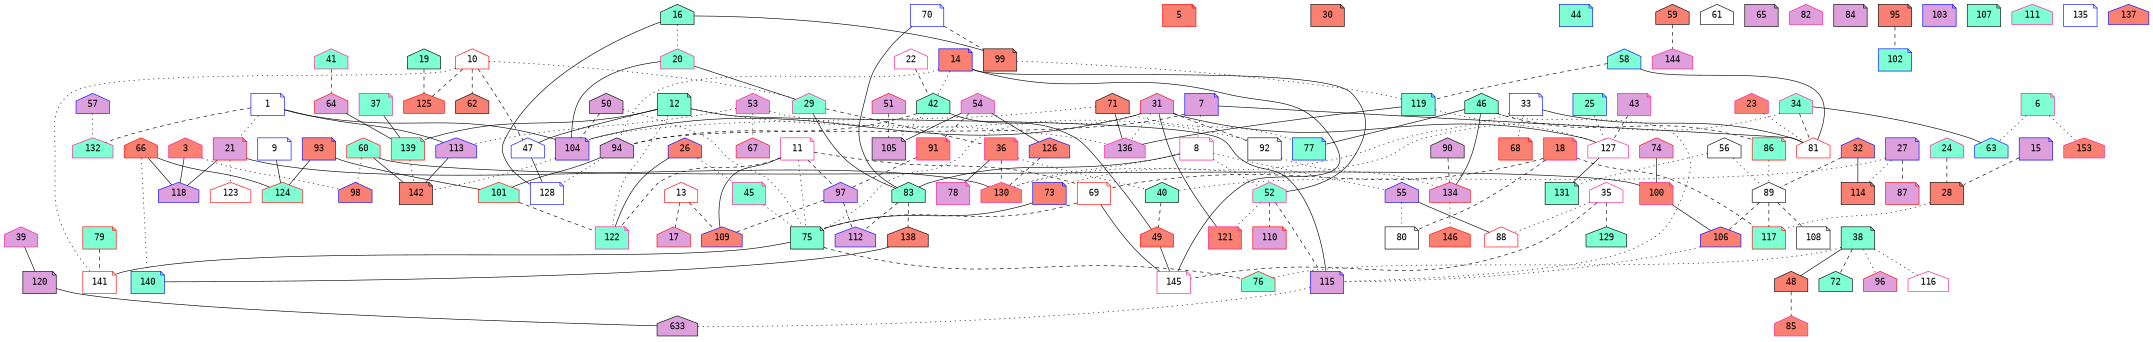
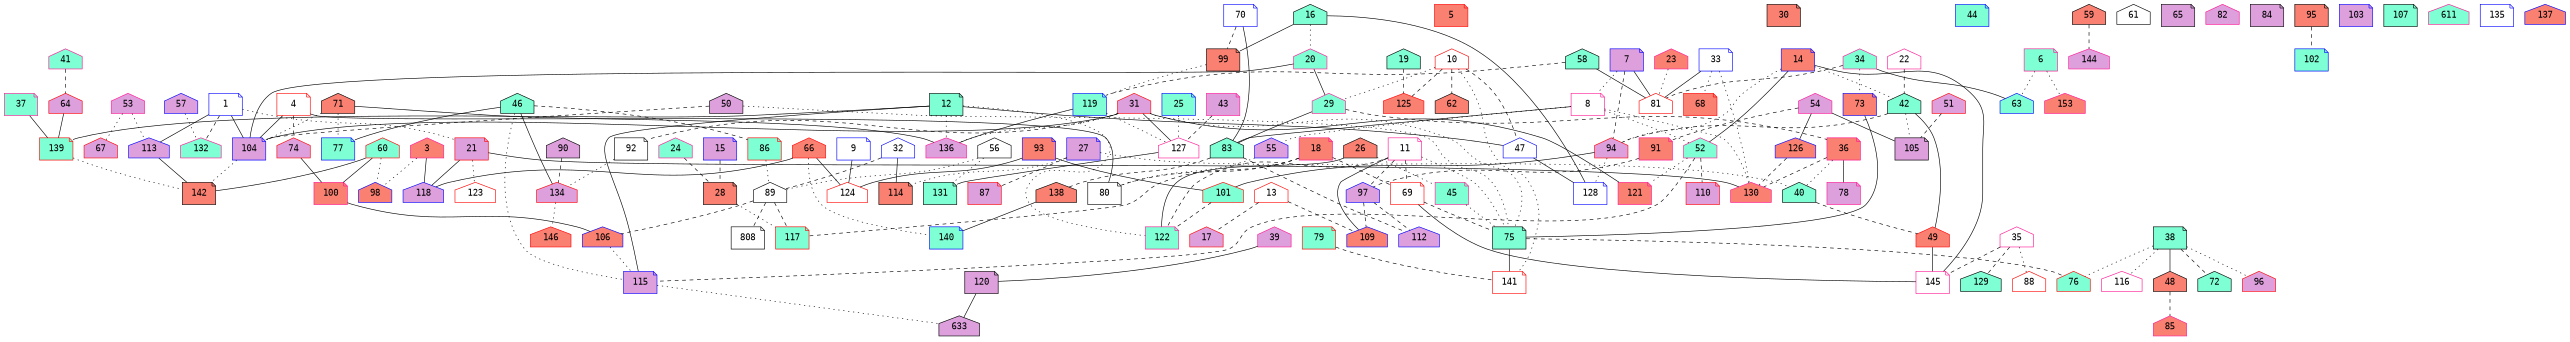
  graph {
    fontname="DejaVu Sans Mono"
    node [color=black fillcolor=aquamarine fontname="DejaVu Sans Mono" shape=house style=filled]
    edge [fontname="DejaVu Sans Mono" style=solid]
    1 [color=blue fillcolor=white shape=note]
    21 [color=red fillcolor=plum shape=note]
    104 [color=blue fillcolor=plum shape=note]
    113 [color=blue fillcolor=plum]
    132 [color=deeppink]
    118 [color=blue fillcolor=plum]
    130 [color=deeppink fillcolor=salmon]
    123 [color=red fillcolor=white]
    142 [fillcolor=salmon shape=note]
    81 [color=red fillcolor=white]
    3 [color=deeppink fillcolor=salmon]
    98 [color=blue fillcolor=salmon]
+   4 [color=red fillcolor=white shape=note]
    74 [color=red fillcolor=plum]
    80 [fillcolor=white shape=note]
    100 [color=deeppink fillcolor=salmon shape=note]
    5 [color=red fillcolor=salmon shape=note]
    6 [color=deeppink shape=note]
    63 [color=blue]
    n20 [color=deeppink fillcolor=salmon label=153]
    7 [color=blue fillcolor=plum shape=note]
    8 [color=deeppink fillcolor=white shape=note]
-   94 [fillcolor=plum]
+   94 [color=red fillcolor=plum]
    52 [color=deeppink]
    55 [color=blue fillcolor=plum]
    83
    75 [shape=note]
    141 [color=red fillcolor=white shape=note]
    76 [color=red]
    128 [color=blue fillcolor=white shape=note]
    101 [color=red]
    115 [color=blue fillcolor=plum shape=note]
    121 [color=deeppink fillcolor=salmon shape=note]
    110 [color=red fillcolor=plum shape=note]
    88 [color=red fillcolor=white]
    112 [color=blue fillcolor=plum]
    138 [fillcolor=salmon]
    9 [color=blue fillcolor=white shape=note]
-   124 [color=red]
+   124 [color=red fillcolor=white]
    10 [color=red fillcolor=white]
    29 [color=deeppink]
    47 [color=blue fillcolor=white]
    62 [fillcolor=salmon]
    125 [color=red fillcolor=salmon]
    36 [color=deeppink fillcolor=salmon shape=note]
    11 [color=deeppink fillcolor=white shape=note]
    69 [color=red fillcolor=white shape=note]
    97 [color=blue fillcolor=plum]
    109 [color=blue fillcolor=salmon]
    122 [color=deeppink shape=note]
    145 [color=deeppink fillcolor=white shape=note]
    12 [shape=note]
    136 [color=deeppink fillcolor=plum]
    139 [color=red shape=note]
    n55 [fillcolor=plum label=633]
    13 [color=red fillcolor=white]
    17 [color=red fillcolor=plum]
    60 [color=red]
    127 [color=deeppink fillcolor=white]
    131 [shape=note]
    14 [color=blue fillcolor=salmon shape=note]
    42
    49 [color=red fillcolor=salmon]
    105 [fillcolor=plum shape=note]
    15 [color=blue fillcolor=plum shape=note]
    28 [fillcolor=salmon shape=note]
    117 [color=red shape=note]
    20 [color=deeppink]
    16
    99 [fillcolor=salmon shape=note]
    119 [color=blue shape=note]
    18 [color=deeppink fillcolor=salmon shape=note]
    19
    22 [color=deeppink fillcolor=white]
    23 [color=deeppink fillcolor=salmon]
    24 [color=deeppink]
    25 [color=blue shape=note]
-   26 [color=blue fillcolor=salmon]
+   26 [fillcolor=salmon]
    45 [color=deeppink shape=note]
    27 [color=blue fillcolor=plum shape=note]
    40
    87 [color=red fillcolor=plum shape=note]
    114 [fillcolor=salmon shape=note]
    78 [color=deeppink fillcolor=plum shape=note]
    30 [fillcolor=salmon shape=note]
    31 [color=red fillcolor=plum]
    92 [fillcolor=white shape=note]
    134 [color=red fillcolor=plum]
-   32 [color=blue fillcolor=salmon]
+   32 [color=blue fillcolor=white]
    89 [fillcolor=white]
    106 [color=blue fillcolor=salmon]
-   108 [fillcolor=white shape=note]
+   108 [fillcolor=white shape=note label=808]
    33 [color=blue fillcolor=white shape=note]
    68 [color=red fillcolor=salmon shape=note]
    34 [color=deeppink]
    73 [color=blue fillcolor=salmon shape=note]
    35 [color=deeppink fillcolor=white]
    129
    37 [color=deeppink shape=note]
    38 [shape=note]
    48 [fillcolor=salmon]
    72
    96 [color=red fillcolor=plum]
    116 [color=deeppink fillcolor=white]
    85 [color=deeppink fillcolor=salmon]
    39 [color=deeppink fillcolor=plum]
    120 [fillcolor=plum shape=note]
    41 [color=deeppink]
    64 [color=red fillcolor=plum]
    126 [color=blue fillcolor=salmon]
    43 [color=deeppink fillcolor=plum shape=note]
    44 [color=blue shape=note]
    46
    77 [color=blue shape=note]
    86 [color=red shape=note]
    146 [color=red fillcolor=salmon]
    50 [fillcolor=plum]
    51 [color=red fillcolor=plum]
    53 [color=deeppink fillcolor=plum]
    67 [color=red fillcolor=plum]
    54 [color=deeppink fillcolor=plum]
    91 [color=deeppink fillcolor=salmon shape=note]
    56 [fillcolor=white]
    57 [color=blue fillcolor=plum]
-   58 [color=blue]
+   58
    59 [fillcolor=salmon]
    144 [color=deeppink fillcolor=plum]
    61 [fillcolor=white]
    65 [fillcolor=plum shape=note]
    66 [color=red fillcolor=salmon]
    140 [color=blue shape=note]
    70 [color=blue fillcolor=white shape=note]
    71 [fillcolor=salmon]
    79 [color=red shape=note]
    82 [color=deeppink fillcolor=plum]
    84 [fillcolor=plum shape=note]
    90 [fillcolor=plum]
    93 [color=blue fillcolor=salmon shape=note]
    95 [fillcolor=salmon shape=note]
    102 [color=blue shape=note]
    103 [color=blue fillcolor=plum shape=note]
    107 [shape=note]
-   111 [color=deeppink]
+   111 [color=deeppink label=611]
    135 [color=blue fillcolor=white shape=note]
    137 [color=blue fillcolor=salmon]
    1 -- 21 [style=dotted]
    1 -- 104
    1 -- 113
    1 -- 132 [style=dashed]
    21 -- 118
    21 -- 130
    21 -- 123 [style=dotted]
    104 -- 142 [style=dotted]
    113 -- 142
    3 -- 118
    3 -- 98 [style=dotted]
+   4 -- 104
+   4 -- 74 [style=dashed]
+   4 -- 80
    74 -- 100
    100 -- 106
    6 -- 63 [style=dotted]
    6 -- n20 [style=dotted]
    7 -- 81
    7 -- 8 [style=dotted]
    7 -- 94 [style=dashed]
    8 -- 130 [style=dotted]
    8 -- 52 [style=dotted]
    8 -- 55 [style=dotted]
    8 -- 83
    94 -- 128 [style=dotted]
    94 -- 101
    52 -- 115 [style=dashed]
    52 -- 121 [style=dotted]
    52 -- 110 [style=dashed]
    55 -- 80 [style=dotted]
-   55 -- 88
    83 -- 112 [style=dashed]
    83 -- 138 [style=dashed]
    75 -- 141
    75 -- 76 [style=dashed]
    101 -- 122 [style=dashed]
    115 -- n55 [style=dotted]
    138 -- 140
    9 -- 124
    10 -- 141 [style=dotted]
    10 -- 29 [style=dotted]
    10 -- 47 [style=dashed]
    10 -- 62 [style=dashed]
    10 -- 125 [style=dashed]
    29 -- 83
    29 -- 36 [style=dashed]
    47 -- 128
    36 -- 130 [style=dashed]
    36 -- 40 [style=dotted]
    36 -- 78
    11 -- 75 [style=dotted]
    11 -- 69 [style=dashed]
    11 -- 97 [style=dashed]
    11 -- 109
    11 -- 122 [style=dashed]
    69 -- 75 [style=dashed]
    69 -- 145
    97 -- 112 [style=dashed]
    97 -- 109 [style=dashed]
    12 -- 115
    12 -- 47
    12 -- 122 [style=dotted]
    12 -- 136 [style=dotted]
    12 -- 139
    139 -- 142 [style=dotted]
    13 -- 109 [style=dashed]
    13 -- 17 [style=dashed]
    60 -- 142
    60 -- 98 [style=dotted]
    60 -- 100
    127 -- 131
    14 -- 94 [style=dotted]
    14 -- 52
    14 -- 145
    14 -- 42 [style=dotted]
    42 -- 94 [style=dashed]
    42 -- 49
    42 -- 105 [style=dotted]
    49 -- 145
    15 -- 28 [style=dashed]
    28 -- 117 [style=dotted]
    20 -- 104
    20 -- 29
    16 -- 128
    16 -- 20 [style=dotted]
    16 -- 99
    99 -- 119 [style=dotted]
    119 -- 136
    119 -- 127 [style=dotted]
    18 -- 80 [style=dashed]
    18 -- 69 [style=dashed]
    18 -- 117 [style=dashed]
    19 -- 125 [style=dashed]
    22 -- 42 [style=dashed]
    23 -- 81 [style=dotted]
    24 -- 28 [style=dashed]
    25 -- 127 [style=dotted]
    26 -- 122
    26 -- 45 [style=dotted]
    45 -- 75 [style=dotted]
    27 -- 40 [style=dotted]
    27 -- 87 [style=dashed]
    27 -- 114 [style=dotted]
    40 -- 49 [style=dashed]
    31 -- 104
    31 -- 75 [style=dotted]
    31 -- 121
    31 -- 136 [style=dotted]
    31 -- 127
    31 -- 92 [style=dashed]
    92 -- 134 [style=dotted]
    134 -- 146 [style=dotted]
    32 -- 114
    32 -- 89 [style=dashed]
    89 -- 117 [style=dashed]
    89 -- 106 [style=dashed]
    89 -- 108 [style=dashed]
    106 -- 115 [style=dotted]
    33 -- 130 [style=dotted]
    33 -- 81
    33 -- 68 [style=dotted]
    34 -- 81 [style=dashed]
    34 -- 63
    34 -- 73 [style=dotted]
    73 -- 75
    35 -- 88 [style=dotted]
    35 -- 145 [style=dashed]
    35 -- 129 [style=dashed]
    37 -- 139
    38 -- 76 [style=dotted]
    38 -- 48
    38 -- 72 [style=dashed]
    38 -- 96 [style=dotted]
    38 -- 116 [style=dotted]
    48 -- 85 [style=dashed]
    39 -- 120
    120 -- n55
    41 -- 64 [style=dashed]
    64 -- 139
    126 -- 130 [style=dashed]
    43 -- 127 [style=dashed]
    46 -- 115 [style=dotted]
    46 -- 134
    46 -- 77
    46 -- 86 [style=dashed]
    86 -- 89 [style=dotted]
    50 -- 104 [style=dashed]
    50 -- 75 [style=dotted]
    51 -- 105 [style=dashed]
    53 -- 113 [style=dotted]
-   53 -- 92 [style=dotted]
    53 -- 67 [style=dotted]
    54 -- 105
    54 -- 126
    54 -- 91 [style=dashed]
    91 -- 97 [style=dashed]
    56 -- 131 [style=dotted]
    56 -- 89 [style=dotted]
    57 -- 132 [style=dotted]
    58 -- 81
    58 -- 119 [style=dashed]
    59 -- 144 [style=dashed]
    66 -- 118
    66 -- 124
    66 -- 140 [style=dotted]
    70 -- 83
    70 -- 99 [style=dashed]
    71 -- 104 [style=dotted]
    71 -- 136
    71 -- 77 [style=dotted]
    79 -- 141 [style=dashed]
    90 -- 134 [style=dashed]
    93 -- 101
    93 -- 124
    95 -- 102 [style=dashed]
  }
